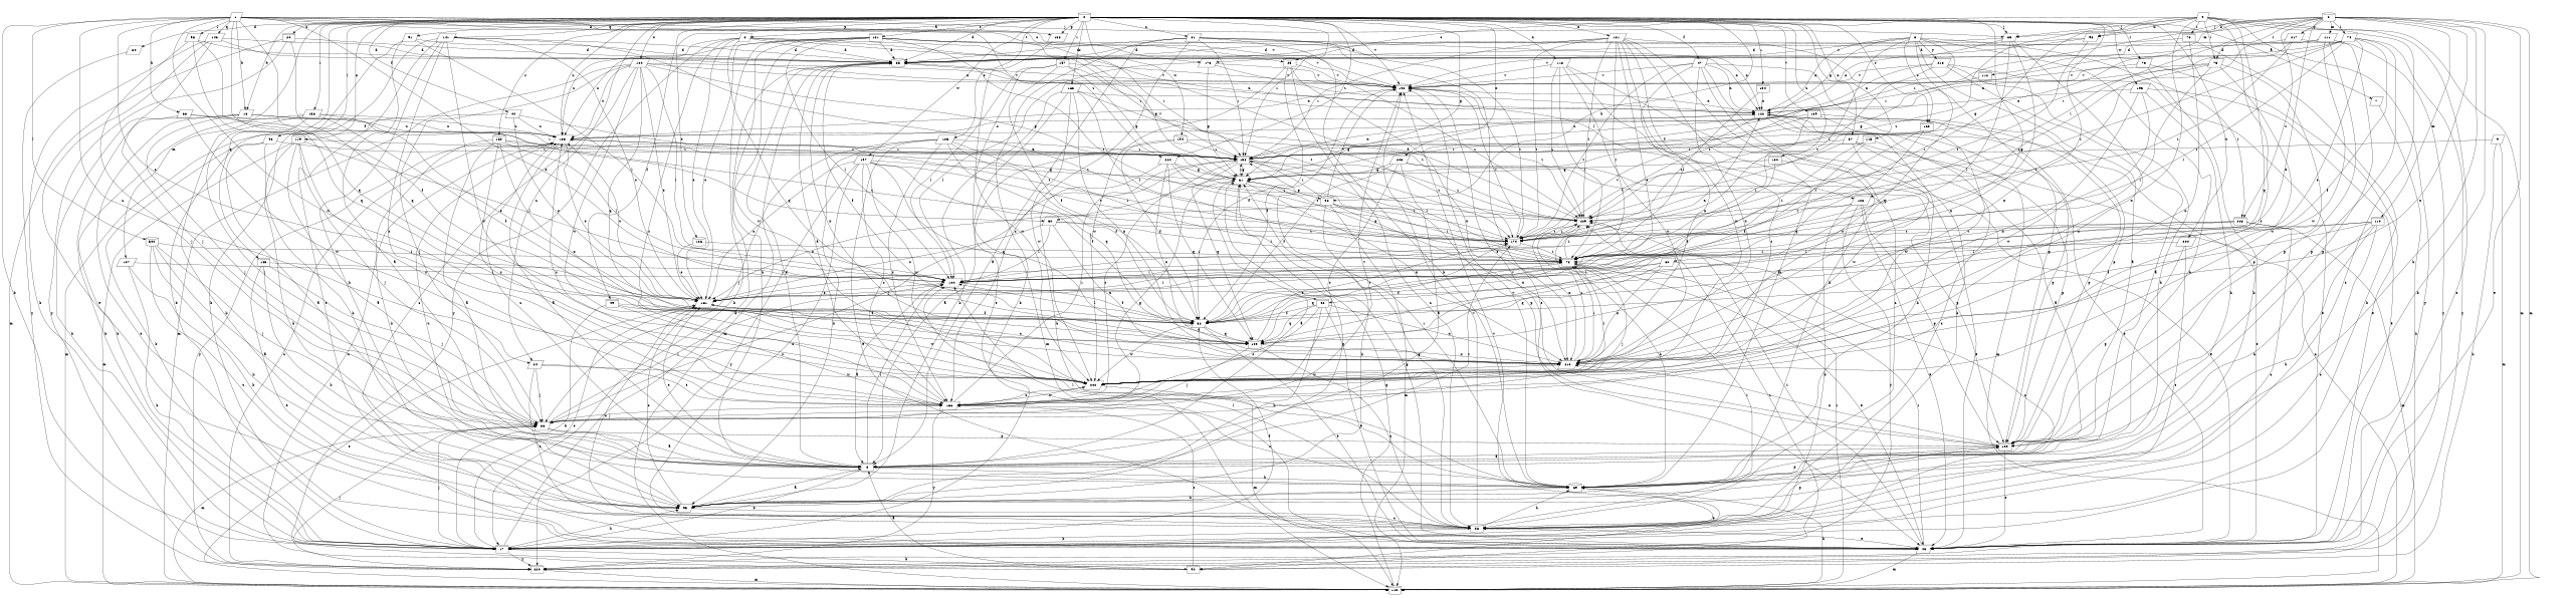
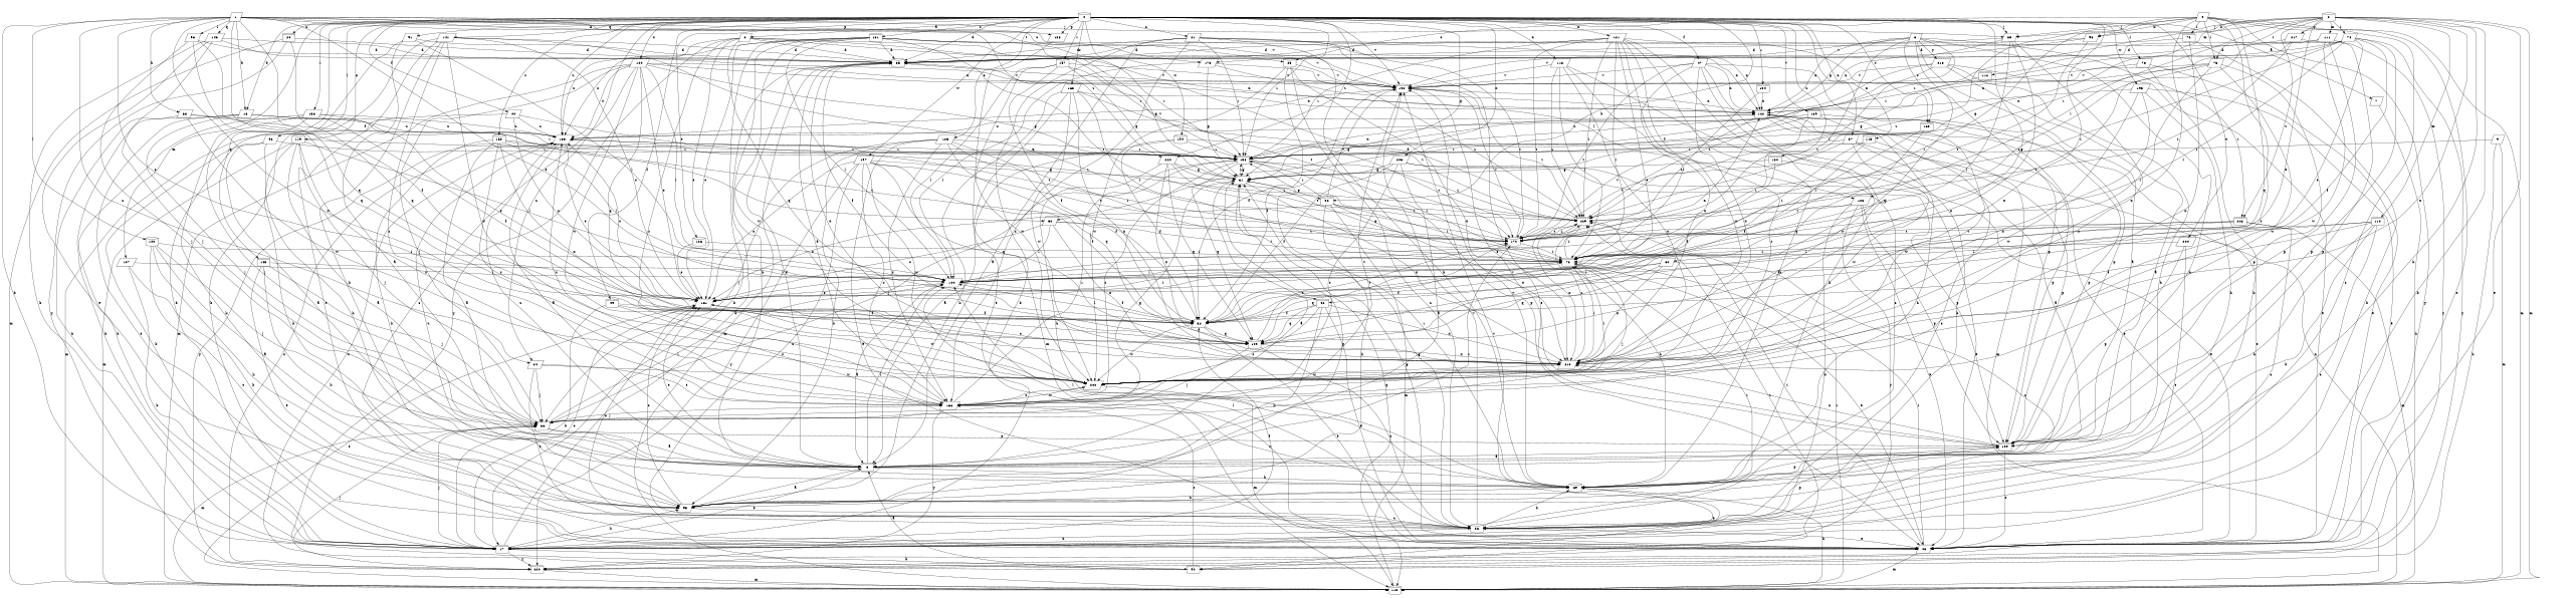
  strict digraph {
    node [shape=parallelogram]
    0 [shape=cylinder]
    6
    7
    13
    20 [shape=cylinder]
    21
    24
-   34
    35 [shape=cylinder]
    44
    47
    49 [shape=cylinder]
    57
    60
    61
    73
    85
    91
    92 [shape=cylinder]
    96
    107
    115 [shape=cylinder]
    118
    119 [shape=cylinder]
    121
    124
    125
    126 [shape=cylinder]
    138
    141
    145 [shape=cylinder]
    154 [shape=cylinder]
    156
    157 [shape=cylinder]
    158 [shape=cylinder]
    160 [shape=cylinder]
    161 [shape=cylinder]
    163
    165 [shape=cylinder]
    180 [shape=cylinder]
    183
    189 [shape=cylinder]
    192 [shape=cylinder]
    194 [shape=cylinder]
    195
    197
    203
    204
    210
    224
    131
    149 [shape=cylinder]
    103
    166
    220 [shape=cylinder]
    94 [shape=cylinder]
    17 [shape=cylinder]
    43
    86
    113 [shape=cylinder]
    69 [shape=cylinder]
    8 [shape=cylinder]
    122 [shape=cylinder]
    174 [shape=cylinder]
    202
    26 [shape=cylinder]
    52
    78 [shape=cylinder]
    139 [shape=cylinder]
    104
    95
    229 [shape=cylinder]
    1
    25 [shape=cylinder]
    42 [shape=cylinder]
    50
    68
    98
-   100 [shape=cylinder label=500]
+   100 [shape=cylinder]
    146
    173
    2 [shape=cylinder]
    74
    75
    93
    110 [shape=cylinder]
    111
    112 [shape=cylinder]
    217
    228 [shape=cylinder]
    3
    218
    4
    76 [shape=cylinder]
    n95 [label=9]
    0 -> 6 [label=a]
    0 -> 7 [label=a]
    0 -> 13 [label=b]
    0 -> 20 [label=c]
    0 -> 21 [label=c]
    0 -> 24 [label=c]
-   0 -> 34 [label=d]
    0 -> 35 [label=d]
    0 -> 44 [label=f]
    0 -> 47 [label=f]
    0 -> 49 [label=f]
    0 -> 57 [label=g]
    0 -> 60 [label=g]
    0 -> 61 [label=g]
    0 -> 73 [label=i]
    0 -> 85 [label=j]
    0 -> 91 [label=k]
    0 -> 92 [label=k]
    0 -> 96 [label=l]
    0 -> 107 [label=m]
    0 -> 115 [label=n]
    0 -> 118 [label=n]
    0 -> 119 [label=n]
    0 -> 121 [label=n]
    0 -> 124 [label=o]
    0 -> 125 [label=o]
    0 -> 126 [label=o]
    0 -> 138 [label=p]
    0 -> 141 [label=q]
    0 -> 145 [label=q]
    0 -> 154 [label=r]
    0 -> 156 [label=r]
    0 -> 157 [label=r]
    0 -> 158 [label=r]
    0 -> 160 [label=s]
    0 -> 161 [label=s]
    0 -> 163 [label=s]
    0 -> 165 [label=s]
    0 -> 180 [label=u]
    0 -> 183 [label=u]
    0 -> 189 [label=v]
    0 -> 192 [label=v]
    0 -> 194 [label=w]
    0 -> 195 [label=w]
    0 -> 197 [label=w]
    0 -> 203 [label=x]
    0 -> 204 [label=x]
    0 -> 210 [label=x]
    0 -> 224 [label=z]
    6 -> 35 [label=d]
    6 -> 158 [label=r]
    6 -> 183 [label=u]
    6 -> 192 [label=v]
    6 -> 131 [label=o]
    6 -> 149 [label=q]
    6 -> 103 [label=l]
    6 -> 166 [label=s]
    6 -> 220 [label=y]
    7 -> 94 [label=k]
    13 -> 158 [label=r]
    13 -> 183 [label=u]
    13 -> 17 [label=b]
    13 -> 43 [label=e]
    13 -> 86 [label=j]
    20 -> 35 [label=d]
    20 -> 149 [label=q]
    20 -> 220 [label=y]
    20 -> 113 [label=m]
    21 -> 35 [label=d]
    21 -> 158 [label=r]
    21 -> 166 [label=s]
    21 -> 17 [label=b]
    21 -> 43 [label=e]
    21 -> 69 [label=h]
    21 -> 8 [label=a]
    21 -> 122 [label=n]
    21 -> 174 [label=t]
    24 -> 166 [label=s]
    24 -> 86 [label=j]
    24 -> 202 [label=w]
    24 -> 26 [label=c]
-   34 -> 220 [label=y]
    35 -> 192 [label=v]
    35 -> 210 [label=x]
    35 -> 113 [label=m]
    35 -> 52 [label=f]
    44 -> 183 [label=u]
    44 -> 131 [label=o]
    44 -> 113 [label=m]
    44 -> 174 [label=t]
    47 -> 192 [label=v]
    47 -> 210 [label=x]
    47 -> 17 [label=b]
    47 -> 122 [label=n]
    47 -> 174 [label=t]
    47 -> 202 [label=w]
    47 -> 78 [label=i]
    47 -> 139 [label=p]
    49 -> 166 [label=s]
    49 -> 17 [label=b]
    49 -> 202 [label=w]
    49 -> 52 [label=f]
    57 -> 158 [label=r]
    57 -> 43 [label=e]
    57 -> 8 [label=a]
    57 -> 174 [label=t]
    57 -> 202 [label=w]
    60 -> 210 [label=x]
    60 -> 149 [label=q]
    60 -> 26 [label=c]
    60 -> 52 [label=f]
    60 -> 104 [label=l]
    61 -> 92 [label=g]
    61 -> 158 [label=r]
    61 -> 210 [label=x]
    61 -> 8 [label=a]
    73 -> 192 [label=v]
    73 -> 43 [label=e]
    73 -> 95 [label=k]
    85 -> 35 [label=d]
    85 -> 210 [label=x]
    85 -> 166 [label=s]
    85 -> 122 [label=n]
    85 -> 104 [label=l]
    91 -> 35 [label=d]
    91 -> 17 [label=b]
    91 -> 8 [label=a]
    91 -> 104 [label=l]
    92 -> 158 [label=r]
    92 -> 192 [label=v]
    92 -> 210 [label=x]
    92 -> 131 [label=o]
    92 -> 113 [label=m]
    92 -> 78 [label=i]
    92 -> 95 [label=k]
    92 -> 229 [label=z]
    96 -> 158 [label=r]
    96 -> 17 [label=b]
    96 -> 69 [label=h]
    96 -> 8 [label=a]
    107 -> 17 [label=b]
    107 -> 104 [label=l]
    107 -> 95 [label=k]
    115 -> 158 [label=r]
    115 -> 52 [label=f]
    115 -> 78 [label=i]
    115 -> 139 [label=p]
    118 -> 192 [label=v]
    118 -> 166 [label=s]
    118 -> 202 [label=w]
    118 -> 26 [label=c]
    118 -> 78 [label=i]
    118 -> 229 [label=z]
    119 -> 158 [label=r]
    119 -> 166 [label=s]
    119 -> 86 [label=j]
    119 -> 113 [label=m]
    119 -> 8 [label=a]
    119 -> 104 [label=l]
    119 -> 95 [label=k]
    121 -> 35 [label=d]
    121 -> 158 [label=r]
    121 -> 210 [label=x]
    121 -> 131 [label=o]
    121 -> 69 [label=h]
    121 -> 174 [label=t]
    121 -> 202 [label=w]
    121 -> 78 [label=i]
    121 -> 139 [label=p]
    121 -> 95 [label=k]
    121 -> 229 [label=z]
    124 -> 61 [label=g]
    124 -> 183 [label=u]
    124 -> 192 [label=v]
    124 -> 131 [label=o]
    124 -> 149 [label=q]
    124 -> 86 [label=j]
    124 -> 113 [label=m]
    124 -> 122 [label=n]
    124 -> 202 [label=w]
    124 -> 26 [label=c]
    124 -> 104 [label=l]
    125 -> 158 [label=r]
    125 -> 149 [label=q]
    125 -> 166 [label=s]
    125 -> 43 [label=e]
    125 -> 86 [label=j]
    125 -> 52 [label=f]
    125 -> 78 [label=i]
    125 -> 95 [label=k]
    126 -> 131 [label=o]
    126 -> 78 [label=i]
    138 -> 43 [label=e]
    141 -> 35 [label=d]
    141 -> 131 [label=o]
    141 -> 166 [label=s]
    141 -> 17 [label=b]
    141 -> 43 [label=e]
    141 -> 174 [label=t]
    141 -> 202 [label=w]
    141 -> 95 [label=k]
    145 -> 43 [label=e]
    145 -> 86 [label=j]
    145 -> 104 [label=l]
    145 -> 95 [label=k]
    154 -> 122 [label=n]
    154 -> 174 [label=t]
    156 -> 183 [label=u]
    156 -> 131 [label=o]
    156 -> 17 [label=b]
    156 -> 86 [label=j]
    156 -> 52 [label=f]
    156 -> 95 [label=k]
    157 -> 61 [label=g]
    157 -> 192 [label=v]
    157 -> 174 [label=t]
    157 -> 202 [label=w]
    157 -> 52 [label=f]
    157 -> 104 [label=l]
    158 -> 61 [label=g]
    158 -> 183 [label=u]
    158 -> 149 [label=q]
    158 -> 166 [label=s]
    158 -> 86 [label=j]
    158 -> 122 [label=n]
    158 -> 78 [label=i]
    158 -> 139 [label=p]
    158 -> 229 [label=z]
    160 -> 158 [label=r]
    160 -> 210 [label=x]
    160 -> 166 [label=s]
    160 -> 8 [label=a]
    160 -> 174 [label=t]
    160 -> 104 [label=l]
    160 -> 95 [label=k]
    161 -> 35 [label=d]
    161 -> 61 [label=g]
    161 -> 158 [label=r]
    161 -> 183 [label=u]
    161 -> 131 [label=o]
    161 -> 17 [label=b]
    161 -> 69 [label=h]
    161 -> 122 [label=n]
    161 -> 174 [label=t]
    161 -> 202 [label=w]
    161 -> 104 [label=l]
    163 -> 210 [label=x]
    163 -> 113 [label=m]
    163 -> 122 [label=n]
    163 -> 202 [label=w]
    163 -> 78 [label=i]
    163 -> 95 [label=k]
    163 -> 229 [label=z]
    165 -> 149 [label=q]
    165 -> 78 [label=i]
    180 -> 61 [label=g]
    180 -> 43 [label=e]
    180 -> 52 [label=f]
    183 -> 158 [label=r]
    183 -> 192 [label=v]
    183 -> 131 [label=o]
    183 -> 220 [label=y]
    183 -> 8 [label=a]
    189 -> 61 [label=g]
    189 -> 183 [label=u]
    189 -> 202 [label=w]
    189 -> 78 [label=i]
    189 -> 139 [label=p]
    192 -> 122 [label=n]
    192 -> 52 [label=f]
    192 -> 229 [label=z]
    194 -> 158 [label=r]
    194 -> 8 [label=a]
    194 -> 174 [label=t]
    194 -> 52 [label=f]
    195 -> 210 [label=x]
    195 -> 43 [label=e]
    195 -> 69 [label=h]
    195 -> 122 [label=n]
    195 -> 202 [label=w]
    197 -> 61 [label=g]
    197 -> 131 [label=o]
    197 -> 149 [label=q]
    197 -> 166 [label=s]
    197 -> 220 [label=y]
    197 -> 174 [label=t]
    197 -> 202 [label=w]
    197 -> 26 [label=c]
    197 -> 52 [label=f]
    203 -> 61 [label=g]
    203 -> 166 [label=s]
    203 -> 43 [label=e]
    203 -> 8 [label=a]
    203 -> 52 [label=f]
    203 -> 139 [label=p]
    204 -> 26 [label=c]
    204 -> 78 [label=i]
    204 -> 139 [label=p]
    210 -> 131 [label=o]
    210 -> 202 [label=w]
    210 -> 78 [label=i]
    210 -> 229 [label=z]
    224 -> 61 [label=g]
    224 -> 210 [label=x]
    224 -> 149 [label=q]
    224 -> 69 [label=h]
    224 -> 174 [label=t]
    224 -> 229 [label=z]
    131 -> 183 [label=u]
    131 -> 52 [label=f]
    131 -> 78 [label=i]
    149 -> 210 [label=x]
    149 -> 86 [label=j]
    149 -> 174 [label=t]
    149 -> 26 [label=c]
    103 -> 131 [label=o]
    103 -> 220 [label=y]
    103 -> 17 [label=b]
    103 -> 43 [label=e]
    103 -> 139 [label=p]
    103 -> 229 [label=z]
    166 -> 35 [label=d]
    166 -> 158 [label=r]
    166 -> 183 [label=u]
    166 -> 220 [label=y]
    166 -> 86 [label=j]
    166 -> 202 [label=w]
    220 -> 183 [label=u]
    220 -> 113 [label=m]
    94 -> 183 [label=u]
    94 -> 192 [label=v]
    94 -> 166 [label=s]
    94 -> 86 [label=j]
    94 -> 8 [label=a]
    94 -> 229 [label=z]
    17 -> 35 [label=d]
    17 -> 131 [label=o]
    17 -> 220 [label=y]
    17 -> 94 [label=k]
    17 -> 86 [label=j]
    17 -> 52 [label=f]
    17 -> 95 [label=k]
    43 -> 61 [label=g]
    43 -> 113 [label=m]
    43 -> 78 [label=i]
    43 -> 229 [label=z]
    86 -> 61 [label=g]
    86 -> 192 [label=v]
    86 -> 113 [label=m]
    86 -> 8 [label=a]
    86 -> 139 [label=p]
    86 -> 104 [label=l]
    113 -> 61 [label=g]
    113 -> 131 [label=o]
    113 -> 69 [label=h]
    113 -> 122 [label=n]
    113 -> 229 [label=z]
    69 -> 158 [label=r]
    69 -> 192 [label=v]
    69 -> 166 [label=s]
    69 -> 17 [label=b]
    69 -> 139 [label=p]
    69 -> 104 [label=l]
    69 -> 95 [label=k]
    8 -> 35 [label=d]
    8 -> 183 [label=u]
    8 -> 131 [label=o]
    8 -> 17 [label=b]
    8 -> 69 [label=h]
    8 -> 174 [label=t]
    8 -> 104 [label=l]
    122 -> 183 [label=u]
    122 -> 43 [label=e]
    122 -> 113 [label=m]
    122 -> 69 [label=h]
    122 -> 174 [label=t]
    122 -> 26 [label=c]
    122 -> 139 [label=p]
    174 -> 192 [label=v]
    174 -> 78 [label=i]
    174 -> 229 [label=z]
    202 -> 166 [label=s]
    202 -> 113 [label=m]
    202 -> 78 [label=i]
    26 -> 61 [label=g]
    26 -> 192 [label=v]
    26 -> 131 [label=o]
    26 -> 17 [label=b]
    26 -> 43 [label=e]
    26 -> 69 [label=h]
    26 -> 78 [label=i]
    26 -> 139 [label=p]
    26 -> 104 [label=l]
    52 -> 149 [label=q]
    52 -> 43 [label=e]
    52 -> 174 [label=t]
    52 -> 202 [label=w]
    52 -> 104 [label=l]
    78 -> 61 [label=g]
    78 -> 149 [label=q]
    78 -> 43 [label=e]
    78 -> 86 [label=j]
    78 -> 104 [label=l]
    78 -> 229 [label=z]
    139 -> 192 [label=v]
    139 -> 210 [label=x]
    139 -> 43 [label=e]
    139 -> 8 [label=a]
    104 -> 131 [label=o]
    104 -> 8 [label=a]
    104 -> 122 [label=n]
    104 -> 52 [label=f]
    95 -> 61 [label=g]
    95 -> 183 [label=u]
    95 -> 131 [label=o]
    95 -> 8 [label=a]
    95 -> 26 [label=c]
    229 -> 35 [label=d]
    229 -> 210 [label=x]
    229 -> 69 [label=h]
    229 -> 174 [label=t]
    1 -> 13 [label=b]
    1 -> 24 [label=c]
    1 -> 85 [label=j]
    1 -> 138 [label=p]
    1 -> 192 [label=v]
    1 -> 224 [label=z]
    1 -> 131 [label=o]
    1 -> 149 [label=q]
    1 -> 17 [label=b]
    1 -> 202 [label=w]
    1 -> 25 [label=c]
    1 -> 42 [label=e]
    1 -> 50 [label=f]
    1 -> 68 [label=h]
    1 -> 98 [label=l]
    1 -> 100 [label=l]
    1 -> 146 [label=q]
    1 -> 173 [label=t]
    25 -> 192 [label=v]
    25 -> 210 [label=x]
    25 -> 202 [label=w]
    25 -> 26 [label=c]
    25 -> 52 [label=f]
    42 -> 210 [label=x]
    42 -> 149 [label=q]
    42 -> 166 [label=s]
    42 -> 43 [label=e]
    42 -> 52 [label=f]
    42 -> 95 [label=k]
    50 -> 210 [label=x]
    50 -> 131 [label=o]
    50 -> 174 [label=t]
    50 -> 78 [label=i]
    50 -> 104 [label=l]
    68 -> 183 [label=u]
    68 -> 17 [label=b]
    68 -> 202 [label=w]
    68 -> 229 [label=z]
    98 -> 35 [label=d]
    98 -> 149 [label=q]
    98 -> 86 [label=j]
    98 -> 52 [label=f]
    100 -> 86 [label=j]
    100 -> 8 [label=a]
    100 -> 26 [label=c]
    100 -> 78 [label=i]
    100 -> 95 [label=k]
    146 -> 35 [label=d]
    146 -> 17 [label=b]
    146 -> 43 [label=e]
    146 -> 86 [label=j]
    146 -> 122 [label=n]
    173 -> 61 [label=g]
    173 -> 192 [label=v]
    173 -> 104 [label=l]
    173 -> 229 [label=z]
    2 -> 85 [label=j]
    2 -> 158 [label=r]
    2 -> 210 [label=x]
    2 -> 103 [label=l]
    2 -> 17 [label=b]
    2 -> 43 [label=e]
    2 -> 113 [label=m]
    2 -> 69 [label=h]
    2 -> 42 [label=e]
    2 -> 74 [label=i]
    2 -> 75 [label=i]
    2 -> 93 [label=k]
    2 -> 110 [label=m]
    2 -> 111 [label=m]
    2 -> 112 [label=m]
    2 -> 217 [label=y]
    2 -> 228 [label=z]
    74 -> 35 [label=d]
    74 -> 61 [label=g]
    74 -> 158 [label=r]
    74 -> 131 [label=o]
    74 -> 220 [label=y]
    74 -> 52 [label=f]
    74 -> 78 [label=i]
    74 -> 139 [label=p]
    74 -> 229 [label=z]
    75 -> 192 [label=v]
    75 -> 122 [label=n]
    75 -> 202 [label=w]
    75 -> 78 [label=i]
    75 -> 139 [label=p]
    75 -> 104 [label=l]
    93 -> 35 [label=d]
    93 -> 192 [label=v]
    93 -> 174 [label=t]
    110 -> 69 [label=h]
    110 -> 174 [label=t]
    110 -> 26 [label=c]
    110 -> 52 [label=f]
    110 -> 104 [label=l]
    110 -> 95 [label=k]
    111 -> 35 [label=d]
    111 -> 220 [label=y]
    111 -> 174 [label=t]
    111 -> 202 [label=w]
    111 -> 139 [label=p]
    112 -> 61 [label=g]
    217 -> 35 [label=d]
    217 -> 158 [label=r]
    217 -> 139 [label=p]
    217 -> 229 [label=z]
    228 -> 113 [label=m]
    228 -> 174 [label=t]
    228 -> 26 [label=c]
    228 -> 52 [label=f]
    228 -> 104 [label=l]
    3 -> 165 [label=s]
    3 -> 149 [label=q]
    3 -> 69 [label=h]
    3 -> 8 [label=a]
    3 -> 122 [label=n]
    3 -> 174 [label=t]
    3 -> 229 [label=z]
    3 -> 50 [label=f]
    3 -> 173 [label=t]
    3 -> 228 [label=z]
    3 -> 218 [label=y]
    218 -> 192 [label=v]
    218 -> 43 [label=e]
    218 -> 69 [label=h]
    218 -> 8 [label=a]
    218 -> 122 [label=n]
    218 -> 229 [label=z]
    4 -> 85 [label=j]
    4 -> 210 [label=x]
    4 -> 149 [label=q]
    4 -> 166 [label=s]
    4 -> 220 [label=y]
    4 -> 43 [label=e]
    4 -> 113 [label=m]
    4 -> 26 [label=c]
    4 -> 78 [label=i]
    4 -> 229 [label=z]
    4 -> 25 [label=c]
    4 -> 75 [label=i]
    4 -> 93 [label=k]
    4 -> 76 [label=i]
    76 -> 35 [label=d]
    76 -> 210 [label=x]
    76 -> 17 [label=b]
    n95 -> 158 [label=r]
    n95 -> 94 [label=k]
    n95 -> 113 [label=m]
  }
